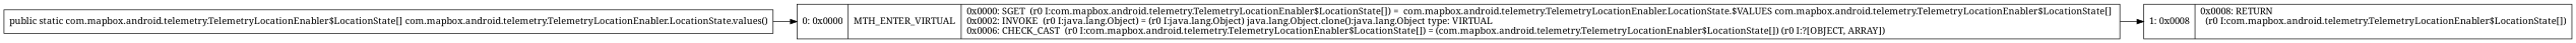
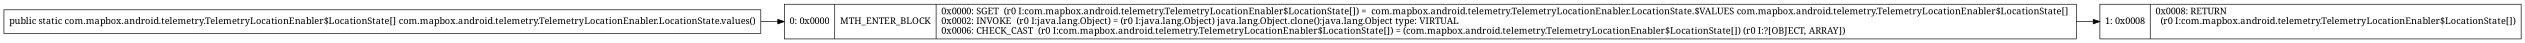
  digraph {
    rankdir=LR
    fontname="Noto Serif"
    node [shape=record fontname="Noto Serif"]
    edge [fontname="Noto Serif"]
-   n1 [label="{0\:\ 0x0000|MTH_ENTER_VIRTUAL\l|0x0000: SGET  (r0 I:com.mapbox.android.telemetry.TelemetryLocationEnabler$LocationState[]) =  com.mapbox.android.telemetry.TelemetryLocationEnabler.LocationState.$VALUES com.mapbox.android.telemetry.TelemetryLocationEnabler$LocationState[] \l0x0002: INVOKE  (r0 I:java.lang.Object) = (r0 I:java.lang.Object) java.lang.Object.clone():java.lang.Object type: VIRTUAL \l0x0006: CHECK_CAST  (r0 I:com.mapbox.android.telemetry.TelemetryLocationEnabler$LocationState[]) = (com.mapbox.android.telemetry.TelemetryLocationEnabler$LocationState[]) (r0 I:?[OBJECT, ARRAY]) \l}"]
+   n1 [label="{0\:\ 0x0000|MTH_ENTER_BLOCK\l|0x0000: SGET  (r0 I:com.mapbox.android.telemetry.TelemetryLocationEnabler$LocationState[]) =  com.mapbox.android.telemetry.TelemetryLocationEnabler.LocationState.$VALUES com.mapbox.android.telemetry.TelemetryLocationEnabler$LocationState[] \l0x0002: INVOKE  (r0 I:java.lang.Object) = (r0 I:java.lang.Object) java.lang.Object.clone():java.lang.Object type: VIRTUAL \l0x0006: CHECK_CAST  (r0 I:com.mapbox.android.telemetry.TelemetryLocationEnabler$LocationState[]) = (com.mapbox.android.telemetry.TelemetryLocationEnabler$LocationState[]) (r0 I:?[OBJECT, ARRAY]) \l}"]
    n2 [label="{1\:\ 0x0008|0x0008: RETURN  \l  (r0 I:com.mapbox.android.telemetry.TelemetryLocationEnabler$LocationState[])\l \l}"]
    n3 [label="{public static com.mapbox.android.telemetry.TelemetryLocationEnabler$LocationState[] com.mapbox.android.telemetry.TelemetryLocationEnabler.LocationState.values() }"]
    n1 -> n2
    n3 -> n1
  }
